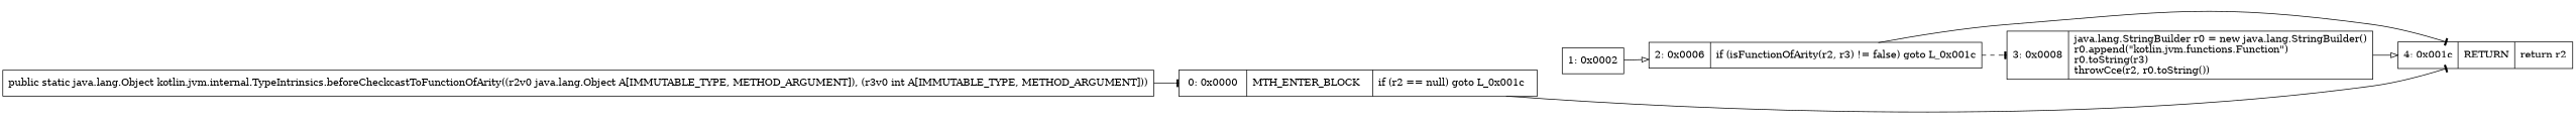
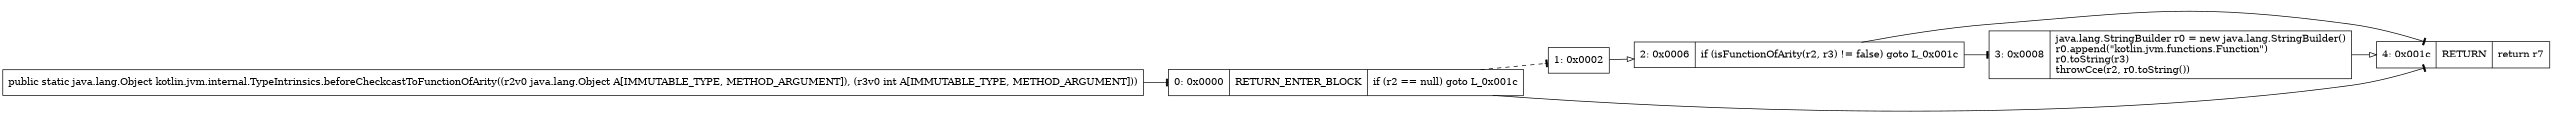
  digraph {
    rankdir=LR
    node [shape=record]
    edge [arrowhead=tee]
-   n1 [label="{0\:\ 0x0000|MTH_ENTER_BLOCK\l|if (r2 == null) goto L_0x001c\l}"]
+   n1 [label="{0\:\ 0x0000|RETURN_ENTER_BLOCK\l|if (r2 == null) goto L_0x001c\l}"]
    n2 [label="{1\:\ 0x0002}"]
-   n3 [label="{4\:\ 0x001c|RETURN\l|return r2\l}"]
+   n3 [label="{4\:\ 0x001c|RETURN\l|return r7\l}"]
    n4 [label="{2\:\ 0x0006|if (isFunctionOfArity(r2, r3) != false) goto L_0x001c\l}"]
    n5 [label="{3\:\ 0x0008|java.lang.StringBuilder r0 = new java.lang.StringBuilder()\lr0.append(\"kotlin.jvm.functions.Function\")\lr0.toString(r3)\lthrowCce(r2, r0.toString())\l}"]
    n6 [label="{public static java.lang.Object kotlin.jvm.internal.TypeIntrinsics.beforeCheckcastToFunctionOfArity((r2v0 java.lang.Object A[IMMUTABLE_TYPE, METHOD_ARGUMENT]), (r3v0 int A[IMMUTABLE_TYPE, METHOD_ARGUMENT])) }"]
+   n1 -> n2 [style=dashed]
    n1 -> n3
    n2 -> n4 [arrowhead=onormal]
    n4 -> n3
-   n4 -> n5 [style=dashed]
+   n4 -> n5 [style=solid]
    n5 -> n3 [arrowhead=onormal]
    n6 -> n1
  }
